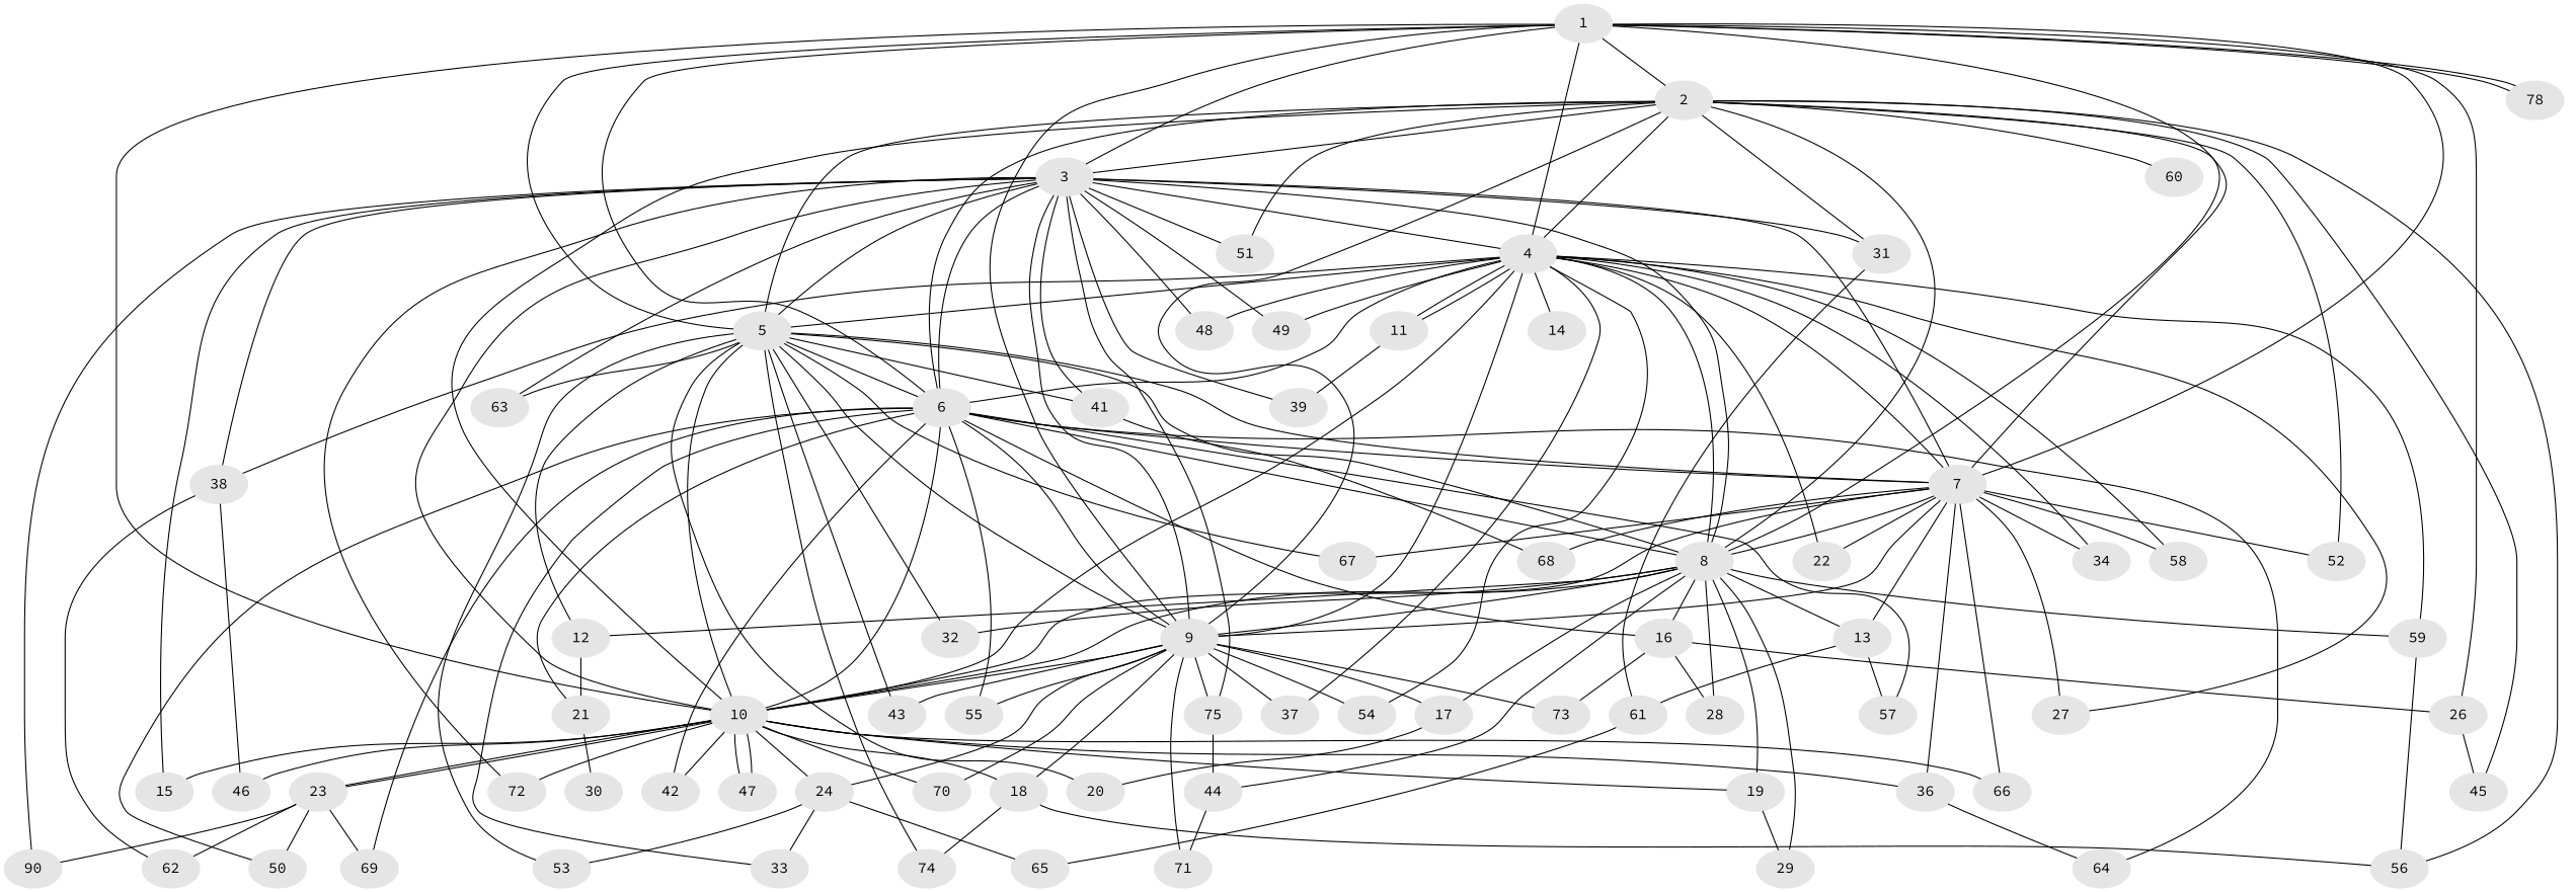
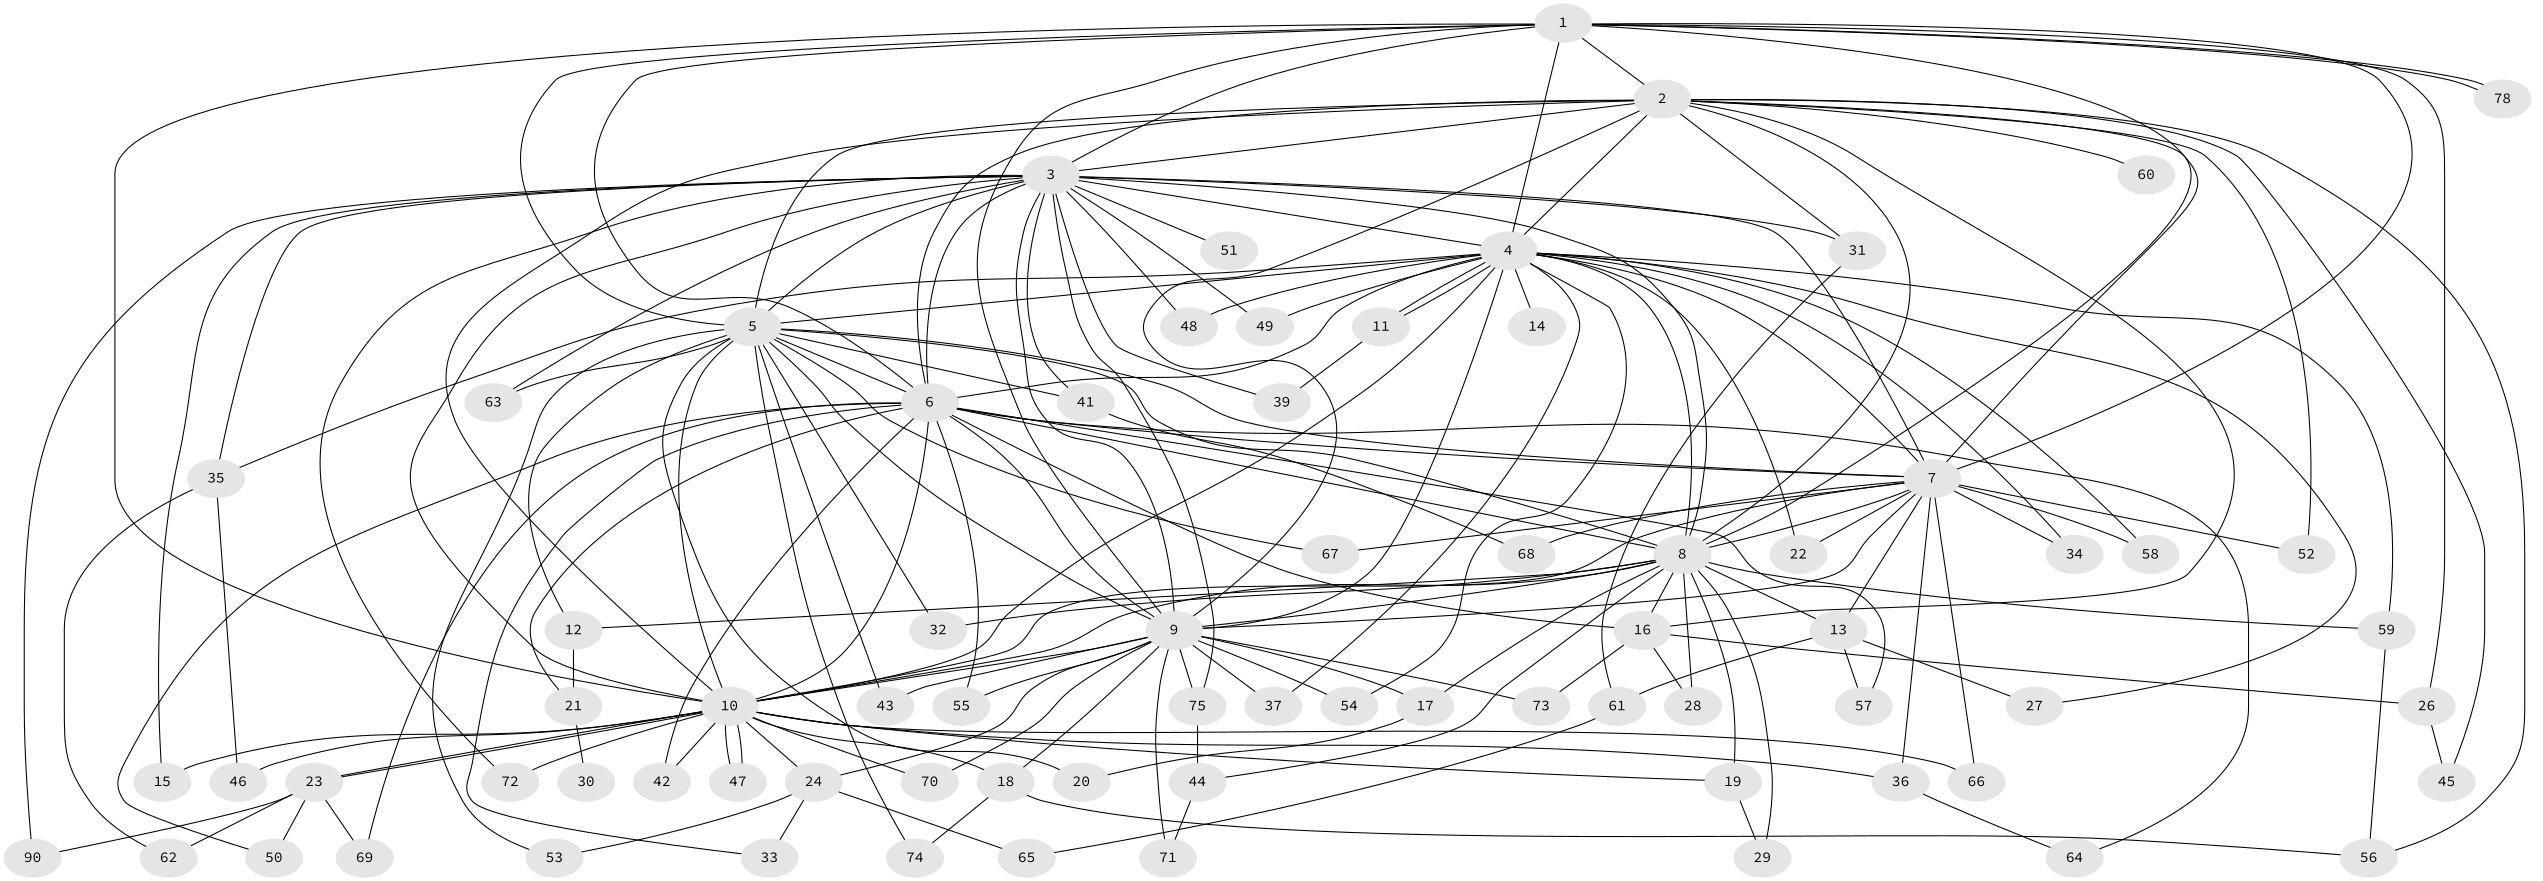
  graph {
    fontname="Source Code Pro"
    node [color=gray90 fontname="Source Code Pro" style=filled]
    edge [fontname="Source Code Pro"]
    1
    2
    3
    4
    5
    6
    7
    8
    9
    10
    26
    n12 [label=78]
    31
    45
    51
    52
    56
    60
    15
    n20 [label=75]
-   35 [label=38]
+   35
    39
    n23 [label=90]
    41
    48
    49
    63
    72
    11
    14
    22
    27
    34
    37
    54
    58
    59
    12
    20
    32
    43
    53
    67
    74
    16
    21
    33
    42
    50
    55
    57
    64
    69
    13
    36
    66
    68
    17
    19
    28
    29
    44
    18
    24
    70
    71
    73
    23
    46
    47
    61
    62
    30
    65
    1 -- 2
    1 -- 3
    1 -- 4
    1 -- 5
    1 -- 6
    1 -- 7
    1 -- 8
    1 -- 9
    1 -- 10
    1 -- 26
    1 -- n12
    1 -- n12
    2 -- 3
    2 -- 4
    2 -- 5
    2 -- 6
    2 -- 7
    2 -- 8
    2 -- 9
    2 -- 10
    2 -- 31
    2 -- 45
-   2 -- 51
+   2 -- 16
    2 -- 52
    2 -- 56
    2 -- 60
    3 -- 4
    3 -- 5
    3 -- 6
    3 -- 7
    3 -- 8
    3 -- 9
    3 -- 10
    3 -- 31
    3 -- 51
    3 -- 15
    3 -- n20
    3 -- 35
    3 -- 39
    3 -- n23
    3 -- 41
    3 -- 48
    3 -- 49
    3 -- 63
    3 -- 72
    4 -- 5
    4 -- 6
    4 -- 7
    4 -- 8
    4 -- 9
    4 -- 10
    4 -- 35
    4 -- 48
    4 -- 49
    4 -- 11
    4 -- 11
    4 -- 14
    4 -- 22
    4 -- 27
    4 -- 34
    4 -- 37
    4 -- 54
    4 -- 58
    4 -- 59
    5 -- 6
    5 -- 7
    5 -- 8
    5 -- 9
    5 -- 10
    5 -- 41
    5 -- 63
    5 -- 12
    5 -- 20
    5 -- 32
    5 -- 43
    5 -- 53
    5 -- 67
    5 -- 74
    6 -- 7
    6 -- 8
    6 -- 9
    6 -- 10
    6 -- 16
    6 -- 21
    6 -- 33
    6 -- 42
    6 -- 50
    6 -- 55
    6 -- 57
    6 -- 64
    6 -- 69
    7 -- 8
    7 -- 9
    7 -- 10
    7 -- 52
    7 -- 22
-   7 -- 27
+   13 -- 27
    7 -- 34
    7 -- 58
    7 -- 67
    7 -- 13
    7 -- 36
    7 -- 66
    7 -- 68
    8 -- 9
    8 -- 10
    8 -- 59
    8 -- 12
    8 -- 32
    8 -- 16
    8 -- 13
    8 -- 17
    8 -- 19
    8 -- 28
    8 -- 29
    8 -- 44
    9 -- 10
    9 -- n20
    9 -- 37
    9 -- 54
    9 -- 43
    9 -- 55
    9 -- 17
    9 -- 18
    9 -- 24
    9 -- 70
    9 -- 71
    9 -- 73
    10 -- 15
    10 -- 72
    10 -- 42
    10 -- 36
    10 -- 66
    10 -- 19
    10 -- 18
    10 -- 24
    10 -- 70
    10 -- 23
    10 -- 23
    10 -- 46
    10 -- 47
    10 -- 47
    26 -- 45
    31 -- 61
    n20 -- 44
    35 -- 46
    35 -- 62
    41 -- 68
    11 -- 39
    59 -- 56
    12 -- 21
    16 -- 26
    16 -- 28
    16 -- 73
    21 -- 30
    13 -- 57
    13 -- 61
    36 -- 64
    17 -- 20
    19 -- 29
    44 -- 71
    18 -- 56
    18 -- 74
    24 -- 53
    24 -- 33
    24 -- 65
    23 -- n23
    23 -- 50
    23 -- 69
    23 -- 62
    61 -- 65
  }
